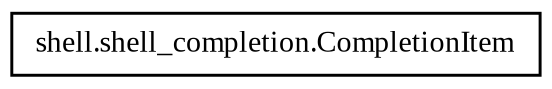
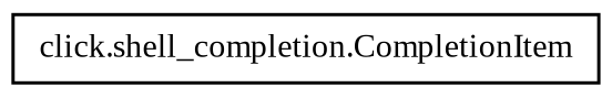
  digraph {
    rankdir=LR
    fontname="Liberation Serif"
-   n1 [color=black fillcolor=white fontname="Liberation Serif" fontsize=10 height=0.2 label="shell.shell_completion.CompletionItem" shape=record style=filled width=0.4]
+   n1 [color=black fillcolor=white fontname="Liberation Serif" fontsize=10 height=0.2 label="click.shell_completion.CompletionItem" shape=record style=filled width=0.4]
  }
